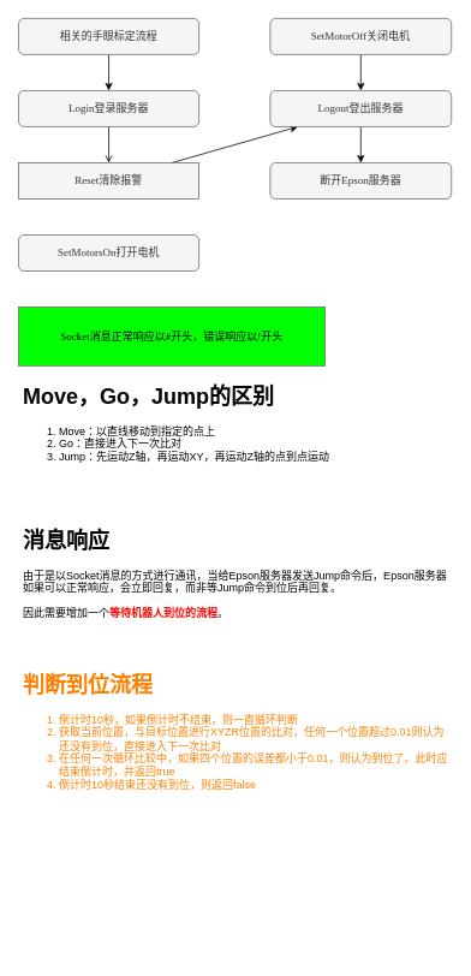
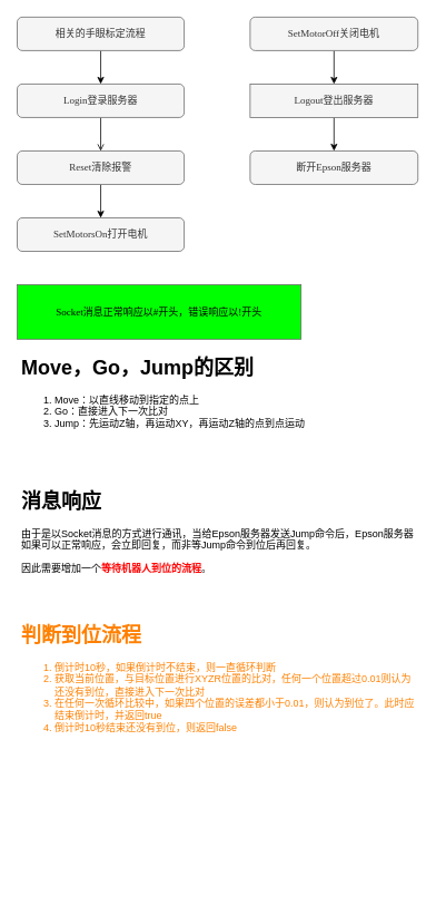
  <mxCell id="0" />
  <mxCell id="1" parent="0" />
  <mxCell id="2" value="" style="edgeStyle=none;html=1;fontSize=12;" edge="1" parent="1" source="3" target="5"><mxGeometry relative="1" as="geometry" /></mxCell>
  <mxCell id="3" value="相关的手眼标定流程" style="rounded=1;whiteSpace=wrap;html=1;fontFamily=Comic Sans MS;fillColor=#f5f5f5;fontColor=#333333;strokeColor=#666666;fontSize=12;" vertex="1" parent="1"><mxGeometry x="20" y="20" width="200" height="40" as="geometry" /></mxCell>
  <mxCell id="4" value="" style="edgeStyle=none;html=1;fontSize=12;endArrow=open;" edge="1" parent="1" source="5" target="7"><mxGeometry relative="1" as="geometry" /></mxCell>
  <mxCell id="5" value="Login登录服务器" style="rounded=1;whiteSpace=wrap;html=1;fontFamily=Comic Sans MS;fillColor=#f5f5f5;fontColor=#333333;strokeColor=#666666;fontSize=12;" vertex="1" parent="1"><mxGeometry x="20" y="100" width="200" height="40" as="geometry" /></mxCell>
- <mxCell id="6" value="" style="edgeStyle=none;html=1;fontSize=12;" edge="1" parent="1" source="7" target="10"><mxGeometry relative="1" as="geometry" /></mxCell>
- <mxCell id="7" value="Reset清除报警" style="whiteSpace=wrap;html=1;fontFamily=Comic Sans MS;fillColor=#f5f5f5;fontColor=#333333;strokeColor=#666666;fontSize=12;rounded=0;" vertex="1" parent="1"><mxGeometry x="20" y="180" width="200" height="40" as="geometry" /></mxCell>
+ <mxCell id="6" value="" style="edgeStyle=none;html=1;fontSize=12;" edge="1" parent="1" source="7" target="8"><mxGeometry relative="1" as="geometry" /></mxCell>
+ <mxCell id="7" value="Reset清除报警" style="rounded=1;whiteSpace=wrap;html=1;fontFamily=Comic Sans MS;fillColor=#f5f5f5;fontColor=#333333;strokeColor=#666666;fontSize=12;" vertex="1" parent="1"><mxGeometry x="20" y="180" width="200" height="40" as="geometry" /></mxCell>
  <mxCell id="8" value="SetMotorsOn打开电机" style="rounded=1;whiteSpace=wrap;html=1;fontFamily=Comic Sans MS;fillColor=#f5f5f5;fontColor=#333333;strokeColor=#666666;fontSize=12;" vertex="1" parent="1"><mxGeometry x="20" y="260" width="200" height="40" as="geometry" /></mxCell>
  <mxCell id="9" value="" style="edgeStyle=none;html=1;fontSize=12;" edge="1" parent="1" source="10" target="11"><mxGeometry relative="1" as="geometry" /></mxCell>
- <mxCell id="10" value="Logout登出服务器" style="rounded=1;whiteSpace=wrap;html=1;fontFamily=Comic Sans MS;fillColor=#f5f5f5;fontColor=#333333;strokeColor=#666666;fontSize=12;" vertex="1" parent="1"><mxGeometry x="299" y="100" width="201" height="40" as="geometry" /></mxCell>
+ <mxCell id="10" value="Logout登出服务器" style="whiteSpace=wrap;html=1;fontFamily=Comic Sans MS;fillColor=#f5f5f5;fontColor=#333333;strokeColor=#666666;fontSize=12;rounded=0;" vertex="1" parent="1"><mxGeometry x="299" y="100" width="201" height="40" as="geometry" /></mxCell>
  <mxCell id="11" value="断开Epson服务器" style="rounded=1;whiteSpace=wrap;html=1;fontFamily=Comic Sans MS;fillColor=#f5f5f5;fontColor=#333333;strokeColor=#666666;fontSize=12;" vertex="1" parent="1"><mxGeometry x="299" y="180" width="201" height="40" as="geometry" /></mxCell>
  <mxCell id="12" value="Socket消息正常响应以#开头，错误响应以!开头" style="rounded=0;whiteSpace=wrap;html=1;fontFamily=Comic Sans MS;fontSize=12;fontColor=#000000;align=center;strokeColor=#666666;fillColor=#00FF00;" vertex="1" parent="1"><mxGeometry x="20" y="340" width="340" height="65" as="geometry" /></mxCell>
  <mxCell id="13" style="edgeStyle=none;html=1;exitX=0.5;exitY=1;exitDx=0;exitDy=0;fontSize=12;" edge="1" parent="1" source="14" target="10"><mxGeometry relative="1" as="geometry" /></mxCell>
  <mxCell id="14" value="SetMotorOff关闭电机" style="rounded=1;whiteSpace=wrap;html=1;fontFamily=Comic Sans MS;fillColor=#f5f5f5;fontColor=#333333;strokeColor=#666666;fontSize=12;" vertex="1" parent="1"><mxGeometry x="299" y="20" width="201" height="40" as="geometry" /></mxCell>
  <mxCell id="15" value="&lt;h1&gt;Move，Go，Jump的区别&lt;/h1&gt;&lt;p&gt;&lt;/p&gt;&lt;ol&gt;&lt;li&gt;Move：以直线移动到指定的点上&lt;/li&gt;&lt;li&gt;Go：直接进入下一次比对&lt;/li&gt;&lt;li&gt;Jump：先运动Z轴，再运动XY，再运动Z轴的点到点运动&lt;/li&gt;&lt;/ol&gt;&lt;p&gt;&lt;/p&gt;" style="text;html=1;strokeColor=none;fillColor=none;spacing=5;spacingTop=-20;whiteSpace=wrap;overflow=hidden;rounded=0;" vertex="1" parent="1"><mxGeometry x="20" y="420" width="480" height="120" as="geometry" /></mxCell>
  <mxCell id="16" value="&lt;h1&gt;消息响应&lt;/h1&gt;&lt;p&gt;由于是以Socket消息的方式进行通讯，当给Epson服务器发送Jump命令后，Epson服务器如果可以正常响应，会立即回复，而非等Jump命令到位后再回复。&lt;/p&gt;&lt;p&gt;因此需要增加一个&lt;b&gt;&lt;font color=&quot;#ff0000&quot;&gt;等待机器人到位的流程&lt;/font&gt;&lt;/b&gt;。&lt;/p&gt;" style="text;html=1;strokeColor=none;fillColor=none;spacing=5;spacingTop=-20;whiteSpace=wrap;overflow=hidden;rounded=0;fontFamily=Helvetica;fontSize=12;fontColor=default;" vertex="1" parent="1"><mxGeometry x="20" y="580" width="480" height="120" as="geometry" /></mxCell>
  <mxCell id="17" value="&lt;h1&gt;&lt;font&gt;判断到位流程&lt;/font&gt;&lt;/h1&gt;&lt;p&gt;&lt;/p&gt;&lt;ol&gt;&lt;li&gt;&lt;font&gt;倒计时10秒，如果倒计时不结束，则一直循环判断&lt;/font&gt;&lt;/li&gt;&lt;li&gt;&lt;font&gt;获取当前位置，与目标位置进行XYZR位置的比对，任何一个位置超过0.01则认为还没有到位，直接进入下一次比对&lt;/font&gt;&lt;/li&gt;&lt;li&gt;&lt;font&gt;在任何一次循环比较中，如果四个位置的误差都小于0.01，则认为到位了。此时应结束倒计时，并返回true&lt;/font&gt;&lt;/li&gt;&lt;li&gt;&lt;font&gt;倒计时10秒结束还没有到位，则返回false&lt;/font&gt;&lt;/li&gt;&lt;/ol&gt;&lt;p&gt;&lt;/p&gt;" style="text;html=1;strokeColor=none;fillColor=none;spacing=5;spacingTop=-20;whiteSpace=wrap;overflow=hidden;rounded=0;fontFamily=Helvetica;fontSize=12;fontColor=#FF8000;" vertex="1" parent="1"><mxGeometry x="20" y="740" width="480" height="160" as="geometry" /></mxCell>
  <mxCell id="18" value="&lt;h1&gt;启动Epson函数&lt;/h1&gt;&lt;p&gt;&lt;/p&gt;&lt;ul&gt;&lt;li&gt;相关的手眼标定流程，直接在Epson机器人中完成，需要执行对应的Epson函数&lt;/li&gt;&lt;li&gt;启动函数main使用start,0命令，启动函数main1使用start,1命令。&lt;/li&gt;&lt;/ul&gt;&lt;p&gt;&lt;/p&gt;" style="text;html=1;strokeColor=none;fillColor=none;spacing=5;spacingTop=-20;whiteSpace=wrap;overflow=hidden;rounded=0;fontFamily=Helvetica;fontSize=12;fontColor=#FFFFFF;" vertex="1" parent="1"><mxGeometry x="20" y="940" width="480" height="120" as="geometry" /></mxCell>
